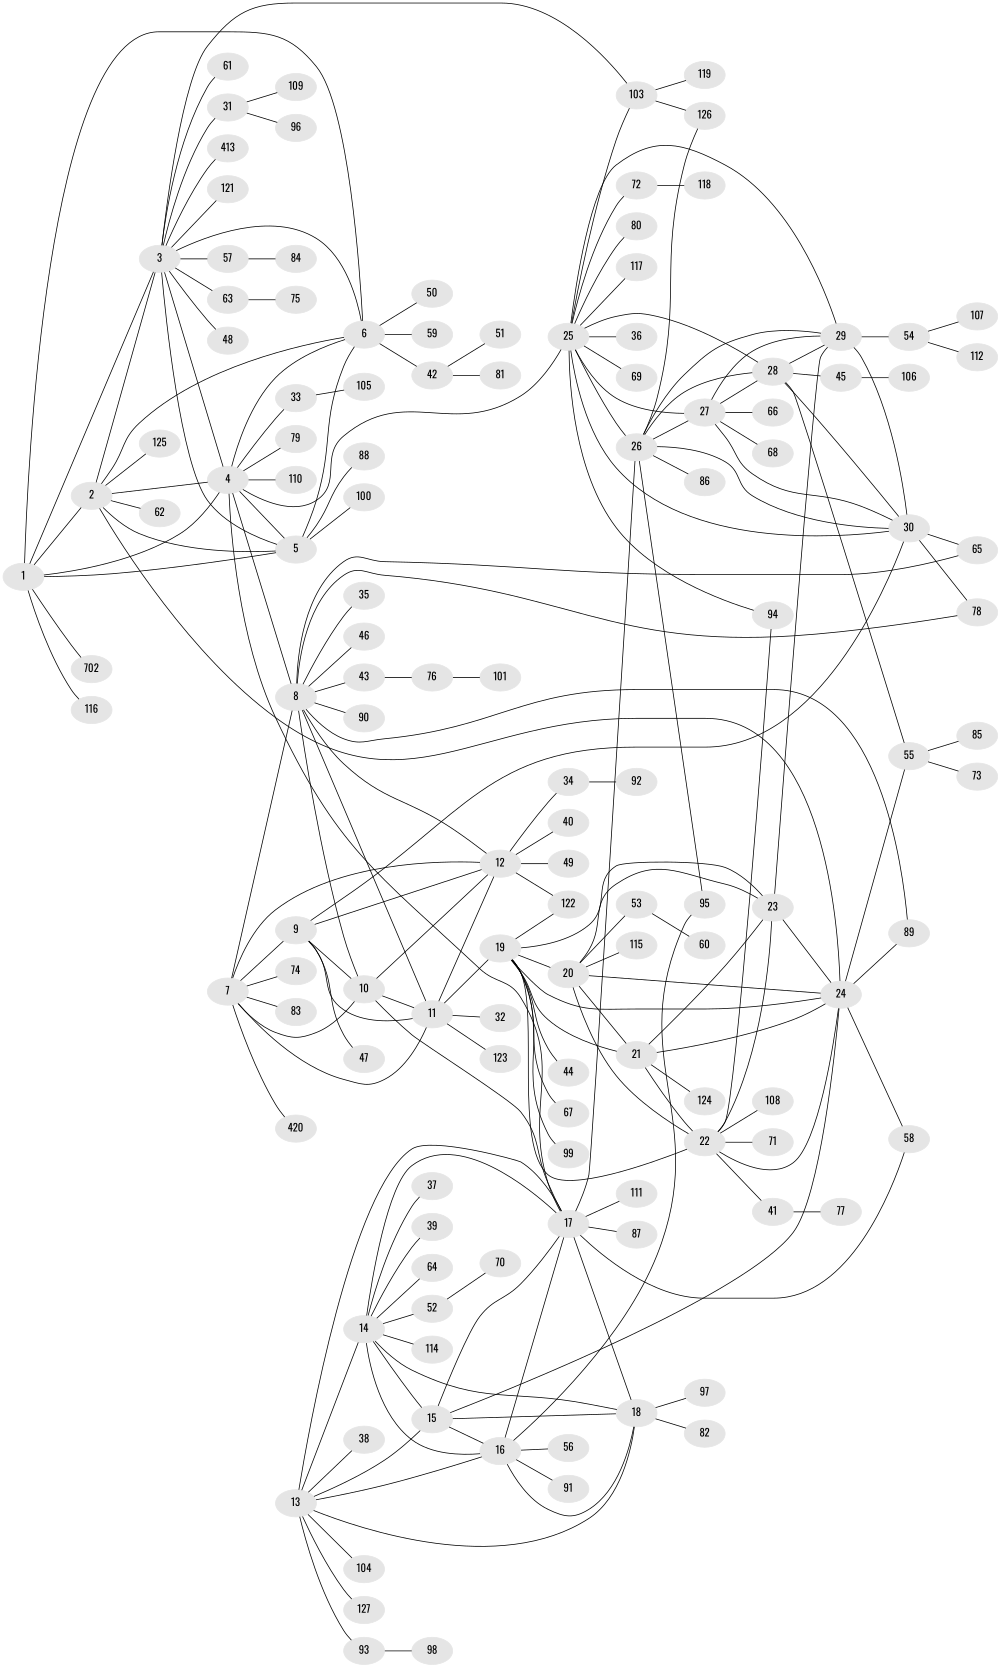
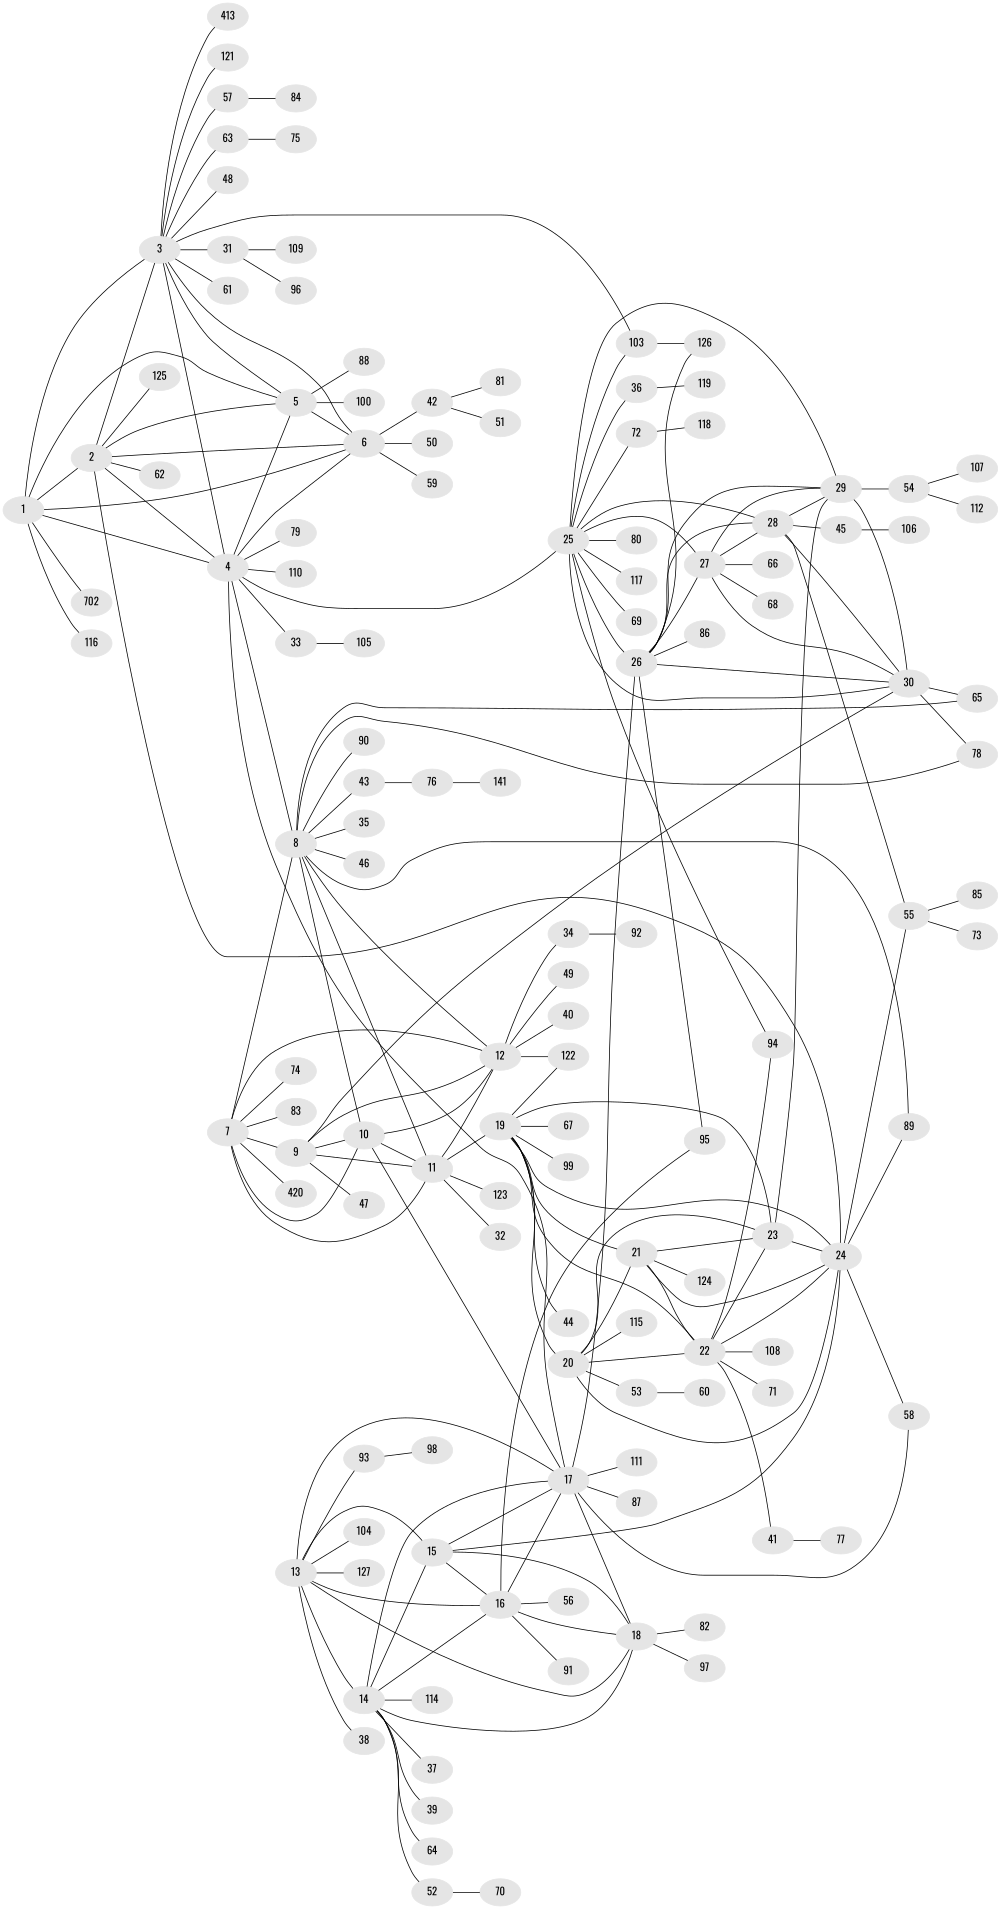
  graph {
    fontname=Oswald
    rankdir=LR
    node [color=gray90 fontname=Oswald style=filled]
    edge [fontname=Oswald]
    1
    2
    3
    4
    5
    6
    n7 [label=702]
    116
    24
    62
    125
    31
    48
    57
    61
    63
    103
    n18 [label=413]
    121
    8
    17
    25
    33
    79
    110
    88
    100
    42
    50
    59
    89
    58
    55
    96
    109
    84
    75
    126
    10
    11
    12
    35
    43
    46
    65
    78
    90
    18
    26
    87
    111
    30
    94
    29
    27
    28
    36
    69
    72
    80
    117
    105
    51
    81
    7
    9
    74
    83
    n69 [label=420]
    47
    19
    32
    123
    34
    40
    49
    122
    76
    20
    21
    22
    23
    44
    67
    99
    92
    13
    14
    15
    16
    38
    93
    104
    127
    37
    39
    52
    64
    114
    56
    91
    95
    82
    97
    98
    70
    86
    53
    115
    124
    41
    71
    108
    60
    77
    54
    73
    85
    66
    68
    45
    119
    118
    106
    107
    112
-   101
+   101 [label=141]
    1 -- 2
    1 -- 3
    1 -- 4
    1 -- 5
    1 -- 6
    1 -- n7
    1 -- 116
    2 -- 3
    2 -- 4
    2 -- 5
    2 -- 6
    2 -- 24
    2 -- 62
    2 -- 125
    3 -- 4
    3 -- 5
    3 -- 6
    3 -- 31
    3 -- 48
    3 -- 57
    3 -- 61
    3 -- 63
    3 -- 103
    3 -- n18
    3 -- 121
    4 -- 5
    4 -- 6
    4 -- 8
    4 -- 17
    4 -- 25
    4 -- 33
    4 -- 79
    4 -- 110
    5 -- 6
    5 -- 88
    5 -- 100
    6 -- 42
    6 -- 50
    6 -- 59
    24 -- 89
    24 -- 58
    24 -- 55
    31 -- 96
    31 -- 109
    57 -- 84
    63 -- 75
    103 -- 126
    8 -- 89
    8 -- 10
    8 -- 11
    8 -- 12
    8 -- 35
    8 -- 43
    8 -- 46
    8 -- 65
    8 -- 78
    8 -- 90
    17 -- 58
    17 -- 18
    17 -- 26
    17 -- 87
    17 -- 111
    25 -- 103
    25 -- 26
    25 -- 30
    25 -- 94
    25 -- 29
    25 -- 27
    25 -- 28
    25 -- 36
    25 -- 69
    25 -- 72
    25 -- 80
    25 -- 117
    33 -- 105
    42 -- 51
    42 -- 81
    55 -- 73
    55 -- 85
    10 -- 17
    10 -- 11
    10 -- 12
    11 -- 12
    11 -- 19
    11 -- 32
    11 -- 123
    12 -- 34
    12 -- 40
    12 -- 49
    12 -- 122
    43 -- 76
    18 -- 82
    18 -- 97
    26 -- 126
    26 -- 30
    26 -- 29
    26 -- 27
    26 -- 28
    26 -- 95
    26 -- 86
    30 -- 65
    30 -- 78
    29 -- 30
    29 -- 54
    27 -- 30
    27 -- 29
    27 -- 28
    27 -- 66
    27 -- 68
    28 -- 55
    28 -- 30
    28 -- 29
    28 -- 45
-   103 -- 119
+   36 -- 119
    72 -- 118
    7 -- 8
    7 -- 10
    7 -- 11
    7 -- 12
    7 -- 9
    7 -- 74
    7 -- 83
    7 -- n69
    9 -- 10
    9 -- 11
    9 -- 12
    9 -- 30
    9 -- 47
    19 -- 24
    19 -- 122
    19 -- 20
    19 -- 21
    19 -- 22
    19 -- 23
    19 -- 44
    19 -- 67
    19 -- 99
    34 -- 92
    76 -- 101
    20 -- 24
    20 -- 21
    20 -- 22
    20 -- 23
    20 -- 53
    20 -- 115
    21 -- 24
    21 -- 22
    21 -- 23
    21 -- 124
    22 -- 24
    22 -- 94
    22 -- 23
    22 -- 41
    22 -- 71
    22 -- 108
    23 -- 24
    23 -- 29
    13 -- 17
    13 -- 18
    13 -- 14
    13 -- 15
    13 -- 16
    13 -- 38
    13 -- 93
    13 -- 104
    13 -- 127
    14 -- 17
    14 -- 18
    14 -- 15
    14 -- 16
    14 -- 37
    14 -- 39
    14 -- 52
    14 -- 64
    14 -- 114
    15 -- 24
    15 -- 17
    15 -- 18
    15 -- 16
    16 -- 17
    16 -- 18
    16 -- 56
    16 -- 91
    16 -- 95
    93 -- 98
    52 -- 70
    53 -- 60
    41 -- 77
    54 -- 107
    54 -- 112
    45 -- 106
  }
